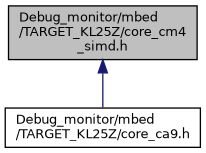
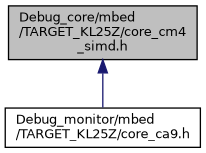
  digraph {
    node [color=black fontname=Helvetica fontsize=10 shape=record style=filled]
-   n1 [fillcolor=grey75 fontcolor=black height=0.2 label="Debug_monitor/mbed\l/TARGET_KL25Z/core_cm4\l_simd.h" width=0.4]
+   n1 [fillcolor=grey75 fontcolor=black height=0.2 label="Debug_core/mbed\l/TARGET_KL25Z/core_cm4\l_simd.h" width=0.4]
    n2 [fillcolor=white height=0.2 label="Debug_monitor/mbed\l/TARGET_KL25Z/core_ca9.h" width=0.4]
    n1 -> n2 [color=midnightblue dir=back fontname=Helvetica fontsize=10 labelfontname=Helvetica labelfontsize=10 style=solid]
  }
